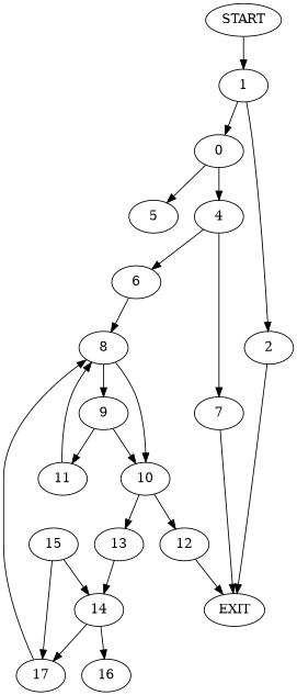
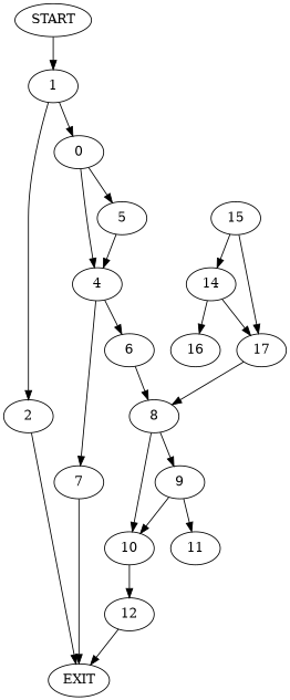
  digraph {
    n1 [label=START]
    1
    2
    n4 [label=0]
    n5 [label=EXIT]
    4
    5
    6
    7
    8
    9
    10
    11
    12
-   13
    14
    16
    17
    15
    n1 -> 1
    1 -> 2
    1 -> n4
    2 -> n5
    n4 -> 4
    n4 -> 5
    4 -> 6
    4 -> 7
+   5 -> 4
    6 -> 8
    7 -> n5
    8 -> 9
    8 -> 10
    9 -> 10
    9 -> 11
    10 -> 12
-   10 -> 13
-   11 -> 8
    12 -> n5
-   13 -> 14
    14 -> 16
    14 -> 17
    17 -> 8
    15 -> 14
    15 -> 17
  }
